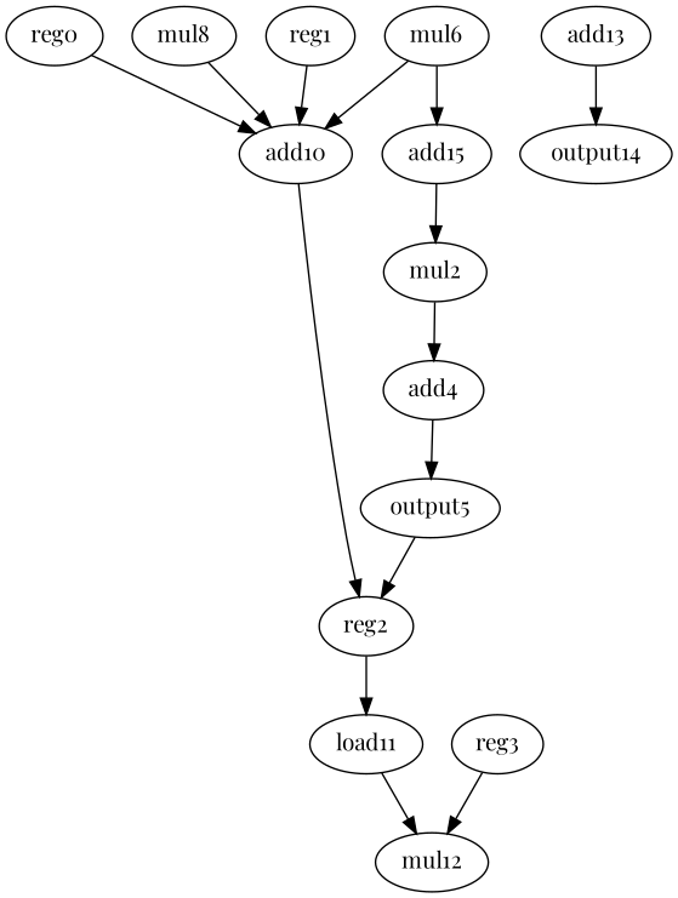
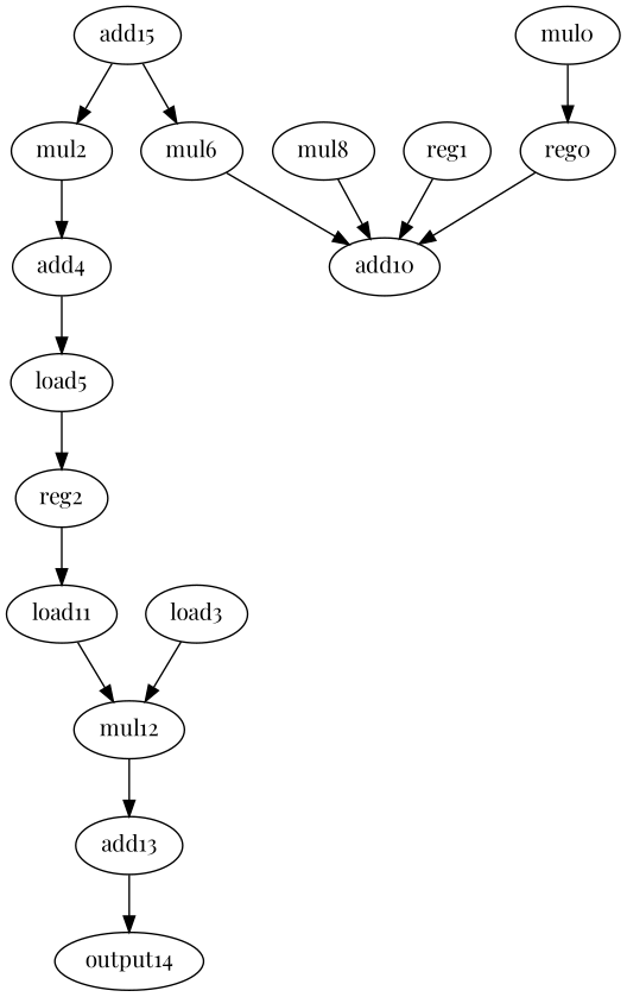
  digraph {
    fontname="Playfair Display"
    node [fontname="Playfair Display" opcode=mul]
    edge [fontname="Playfair Display" operand=0]
    reg0 [opcode=reg]
+   mul0
    add10 [opcode=add]
    add4 [opcode=add]
    mul2
-   load5 [opcode=load label=output5]
+   load5 [opcode=load]
    reg2 [opcode=reg]
-   reg3 [opcode=reg]
+   reg3 [opcode=reg label=load3]
    mul12
    mul6
    mul8
    reg1 [opcode=reg]
    load11 [opcode=load]
    add13 [opcode=add]
    output14 [opcode=output]
    add15 [opcode=add]
    reg0 -> add10
-   add10 -> reg2
+   mul0 -> reg0 [operand=""]
    add4 -> load5
    mul2 -> add4 [operand=1]
    load5 -> reg2 [operand=1]
    reg2 -> load11
    reg3 -> mul12 [operand=1]
+   mul12 -> add13
    mul6 -> add10
    mul8 -> add10 [operand=""]
    reg1 -> add10 [operand=1]
    load11 -> mul12
    add13 -> output14
    add15 -> mul2 [operand=1]
-   mul6 -> add15 [operand=1]
+   add15 -> mul6 [operand=1]
  }
